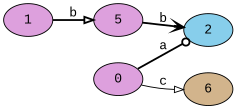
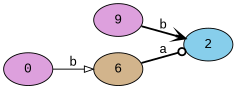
  strict digraph {
    fontname="Liberation Mono"
    rankdir=LR
    node [fillcolor=plum fontname="Liberation Mono" style=filled]
    edge [arrowhead=onormal fontname="Liberation Mono" style=bold]
-   1
-   5
+   5 [label=9]
    2 [fillcolor=skyblue]
    0
    n5 [fillcolor=tan label=6]
-   1 -> 5 [label=b]
    5 -> 2 [arrowhead=vee label=b]
-   0 -> 2 [arrowhead=odot label=a]
-   0 -> n5 [label=c style=solid]
+   n5 -> 2 [arrowhead=odot label=a]
+   0 -> n5 [label=b style=solid]
  }
